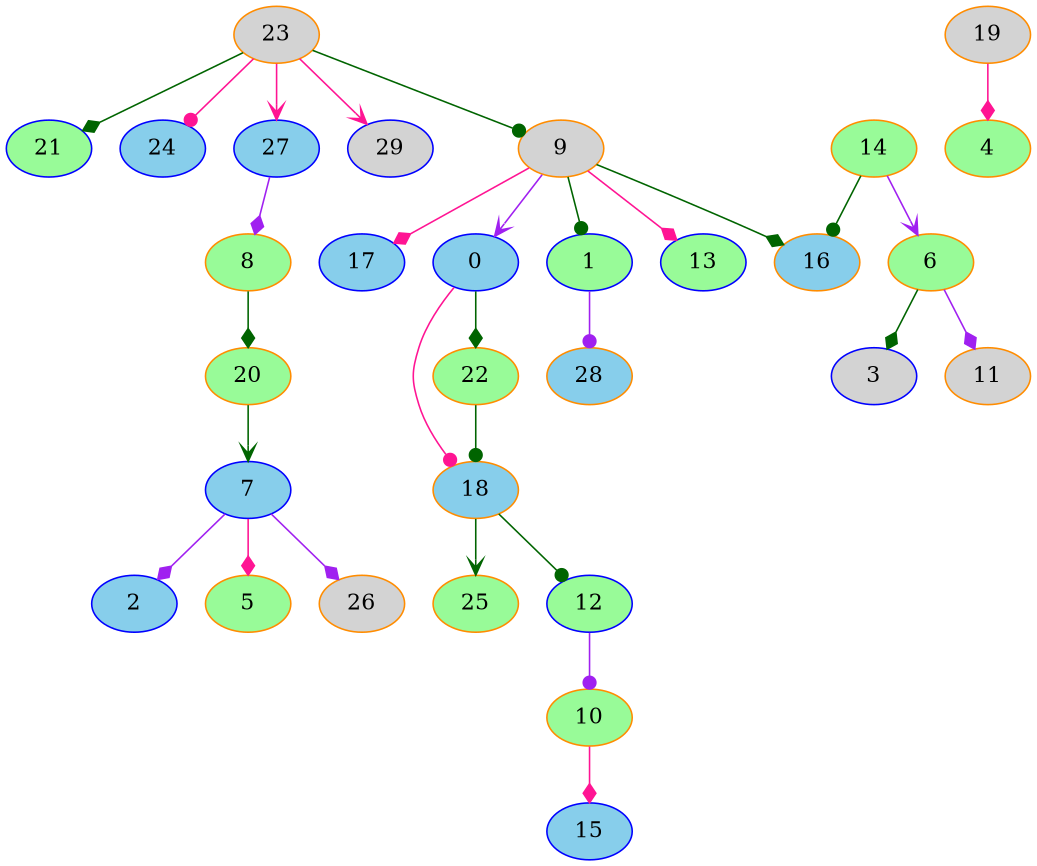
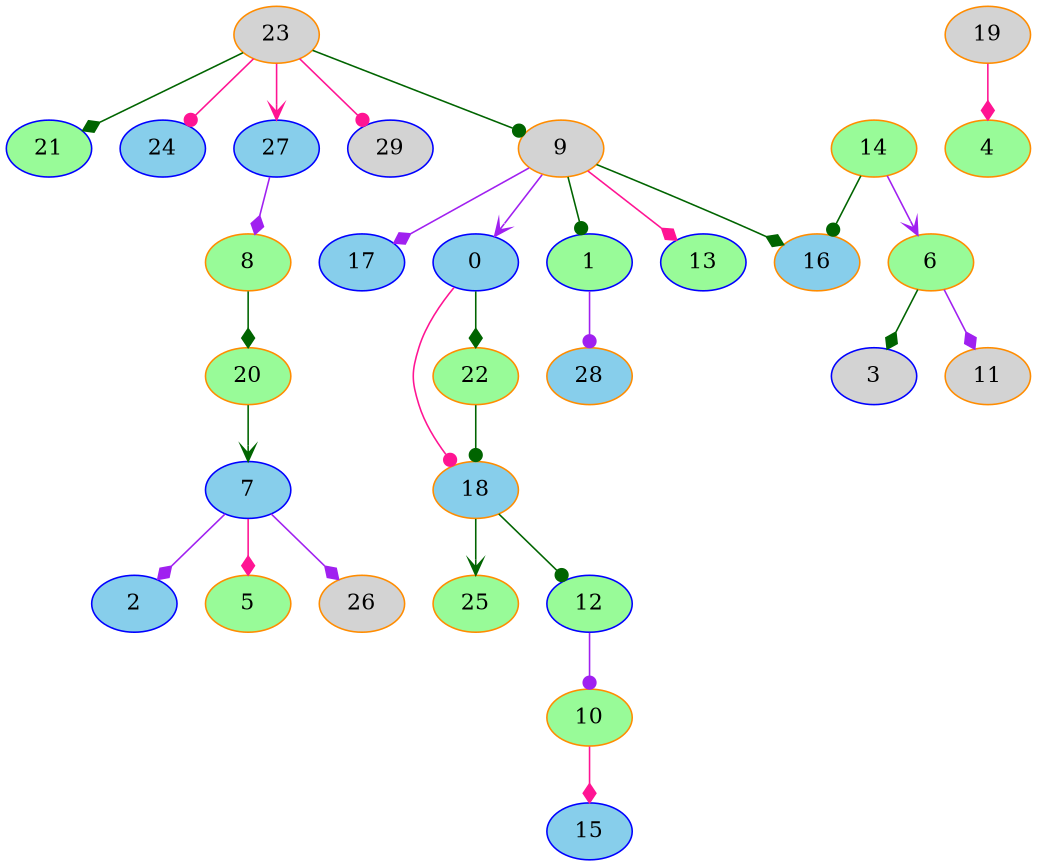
  digraph {
    node [color=darkorange fillcolor=palegreen style=filled]
    edge [arrowhead=diamond color=darkgreen]
    n1 [fillcolor=lightgrey label=23]
    n2 [fillcolor=lightgrey label=9]
    n3 [color=blue label=21]
    n4 [color=blue fillcolor=skyblue label=24]
    n5 [color=blue fillcolor=skyblue label=27]
    n6 [color=blue fillcolor=lightgrey label=29]
    n7 [color=blue fillcolor=skyblue label=0]
    n8 [color=blue label=1]
    n9 [color=blue label=13]
    n10 [fillcolor=skyblue label=16]
    n11 [color=blue fillcolor=skyblue label=17]
    n12 [label=8]
    n13 [fillcolor=skyblue label=18]
    n14 [label=22]
    n15 [fillcolor=skyblue label=28]
    n16 [label=20]
    n17 [color=blue label=12]
    n18 [label=25]
    n19 [label=14]
    n20 [label=6]
    n21 [color=blue fillcolor=skyblue label=7]
    n22 [label=10]
    n23 [fillcolor=lightgrey label=19]
    n24 [label=4]
    n25 [color=blue fillcolor=lightgrey label=3]
    n26 [fillcolor=lightgrey label=11]
    n27 [color=blue fillcolor=skyblue label=2]
    n28 [label=5]
    n29 [fillcolor=lightgrey label=26]
    n30 [color=blue fillcolor=skyblue label=15]
    n1 -> n2 [arrowhead=dot]
    n1 -> n3
    n1 -> n4 [arrowhead=dot color=deeppink]
    n1 -> n5 [arrowhead=vee color=deeppink]
-   n1 -> n6 [arrowhead=vee color=deeppink]
+   n1 -> n6 [arrowhead=dot color=deeppink]
    n2 -> n7 [arrowhead=vee color=purple]
    n2 -> n8 [arrowhead=dot]
    n2 -> n9 [color=deeppink]
    n2 -> n10
-   n2 -> n11 [color=deeppink]
+   n2 -> n11 [color=purple]
    n5 -> n12 [color=purple]
    n7 -> n13 [arrowhead=dot color=deeppink]
    n7 -> n14
    n8 -> n15 [arrowhead=dot color=purple]
    n12 -> n16
    n13 -> n17 [arrowhead=dot]
    n13 -> n18 [arrowhead=vee]
    n14 -> n13 [arrowhead=dot]
    n16 -> n21 [arrowhead=vee]
    n17 -> n22 [arrowhead=dot color=purple]
    n19 -> n10 [arrowhead=dot]
    n19 -> n20 [arrowhead=vee color=purple]
    n20 -> n25
    n20 -> n26 [color=purple]
    n21 -> n27 [color=purple]
    n21 -> n28 [color=deeppink]
    n21 -> n29 [color=purple]
    n22 -> n30 [color=deeppink]
    n23 -> n24 [color=deeppink]
  }
